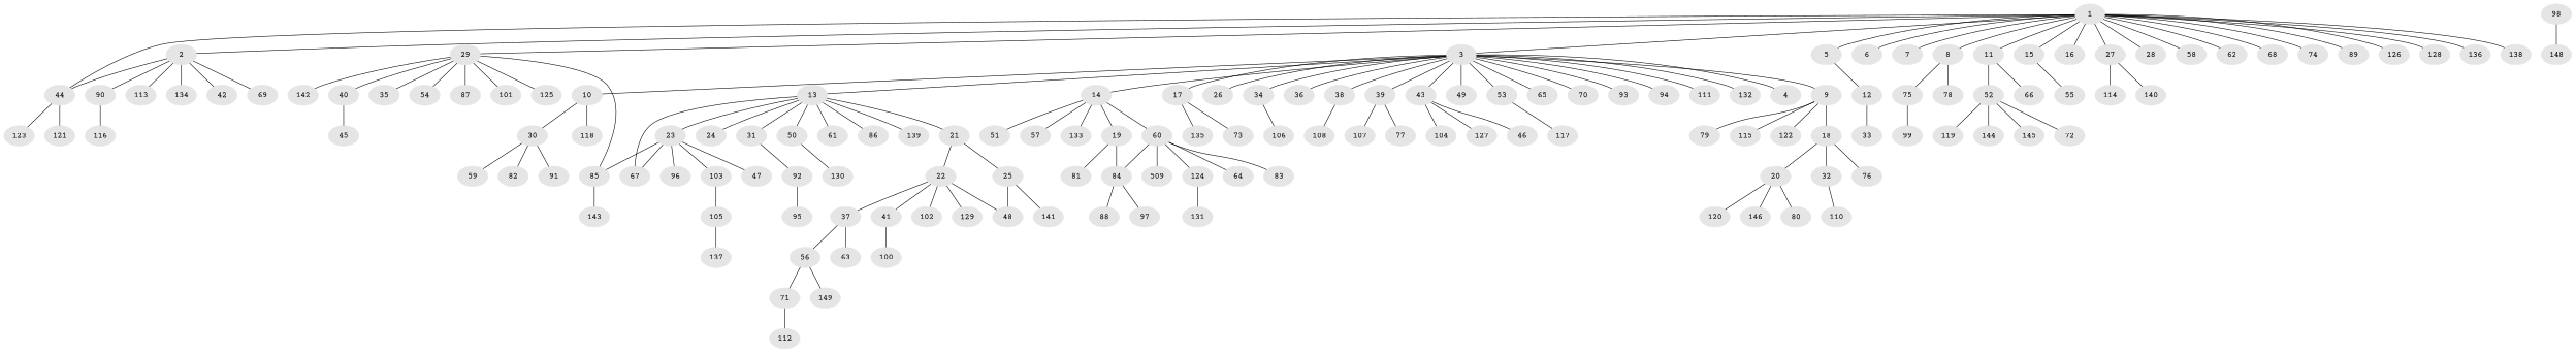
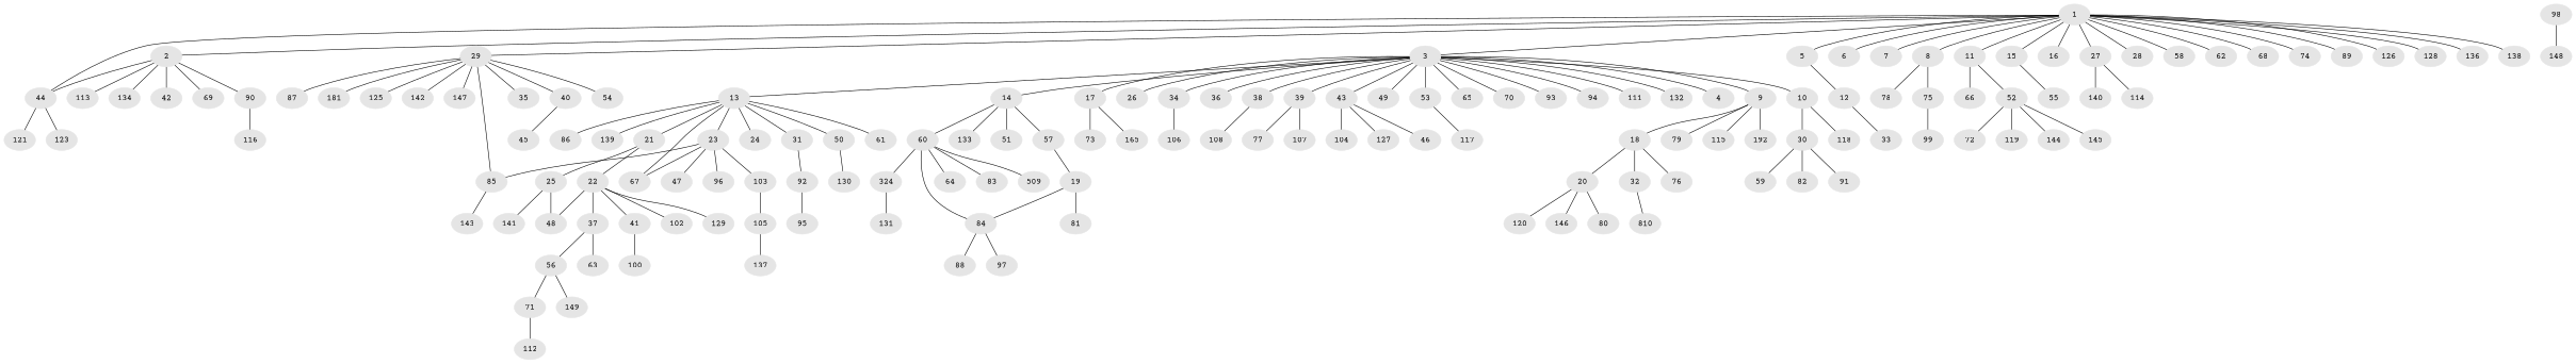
  graph {
    fontname="Courier Prime"
    node [color=gray90 fontname="Courier Prime" style=filled]
    edge [fontname="Courier Prime"]
    1
    2
    3
    5
    6
    7
    8
    11
    15
    16
    27
    28
    29
    44
    58
    62
    68
    74
    89
    126
    128
    136
    138
    42
    69
    90
    113
    134
    4
    9
    10
    13
    14
    17
    26
    34
    36
    38
    39
    43
    49
    53
    65
    70
    93
    94
    111
    132
    12
    75
    78
    52
    66
    55
    114
    140
    35
    40
    54
    85
    87
-   101
+   101 [label=181]
    125
    142
+   147
    121
    123
    116
    18
    79
    115
-   122
+   122 [label=192]
    30
    118
    21
    23
    24
    31
    50
    61
    67
    86
    139
    19
    51
    57
    60
    133
    73
-   135
+   135 [label=165]
    106
    108
    77
    107
    46
    104
    127
    117
    33
    99
    20
    32
    76
    59
    82
    91
    72
    119
    144
    145
    22
    25
    47
    96
    103
    92
    130
    81
    84
    64
    83
    n122 [label=509]
-   124
+   124 [label=324]
    80
    120
    146
-   110
+   110 [label=810]
    88
    97
    37
    41
    48
    102
    129
    141
    98
    148
    56
    63
    100
    105
    45
    143
    95
    71
    149
    112
    131
    137
    1 -- 2
    1 -- 3
    1 -- 5
    1 -- 6
    1 -- 7
    1 -- 8
    1 -- 11
    1 -- 15
    1 -- 16
    1 -- 27
    1 -- 28
    1 -- 29
    1 -- 44
    1 -- 58
    1 -- 62
    1 -- 68
    1 -- 74
    1 -- 89
    1 -- 126
    1 -- 128
    1 -- 136
    1 -- 138
    2 -- 44
    2 -- 42
    2 -- 69
    2 -- 90
    2 -- 113
    2 -- 134
    3 -- 4
    3 -- 9
    3 -- 10
    3 -- 13
    3 -- 14
    3 -- 17
    3 -- 26
    3 -- 34
    3 -- 36
    3 -- 38
    3 -- 39
    3 -- 43
    3 -- 49
    3 -- 53
    3 -- 65
    3 -- 70
    3 -- 93
    3 -- 94
    3 -- 111
    3 -- 132
    5 -- 12
    8 -- 75
    8 -- 78
    11 -- 52
    11 -- 66
    15 -- 55
    27 -- 114
    27 -- 140
    29 -- 35
    29 -- 40
    29 -- 54
    29 -- 85
    29 -- 87
    29 -- 101
    29 -- 125
    29 -- 142
+   29 -- 147
    44 -- 121
    44 -- 123
    90 -- 116
    9 -- 18
    9 -- 79
    9 -- 115
    9 -- 122
    10 -- 30
    10 -- 118
    13 -- 21
    13 -- 23
    13 -- 24
    13 -- 31
    13 -- 50
    13 -- 61
    13 -- 67
    13 -- 86
    13 -- 139
-   14 -- 19
+   57 -- 19
    14 -- 51
    14 -- 57
    14 -- 60
    14 -- 133
    17 -- 73
    17 -- 135
    34 -- 106
    38 -- 108
    39 -- 77
    39 -- 107
    43 -- 46
    43 -- 104
    43 -- 127
    53 -- 117
    12 -- 33
    75 -- 99
    52 -- 72
    52 -- 119
    52 -- 144
    52 -- 145
    40 -- 45
    85 -- 143
    18 -- 20
    18 -- 32
    18 -- 76
    30 -- 59
    30 -- 82
    30 -- 91
    21 -- 22
    21 -- 25
    23 -- 85
    23 -- 67
    23 -- 47
    23 -- 96
    23 -- 103
    31 -- 92
    50 -- 130
    19 -- 81
    19 -- 84
    60 -- 84
    60 -- 64
    60 -- 83
    60 -- n122
    60 -- 124
    20 -- 80
    20 -- 120
    20 -- 146
    32 -- 110
    22 -- 37
    22 -- 41
    22 -- 48
    22 -- 102
    22 -- 129
    25 -- 48
    25 -- 141
    103 -- 105
    92 -- 95
    84 -- 88
    84 -- 97
    124 -- 131
    37 -- 56
    37 -- 63
    41 -- 100
    98 -- 148
    56 -- 71
    56 -- 149
    105 -- 137
    71 -- 112
  }
